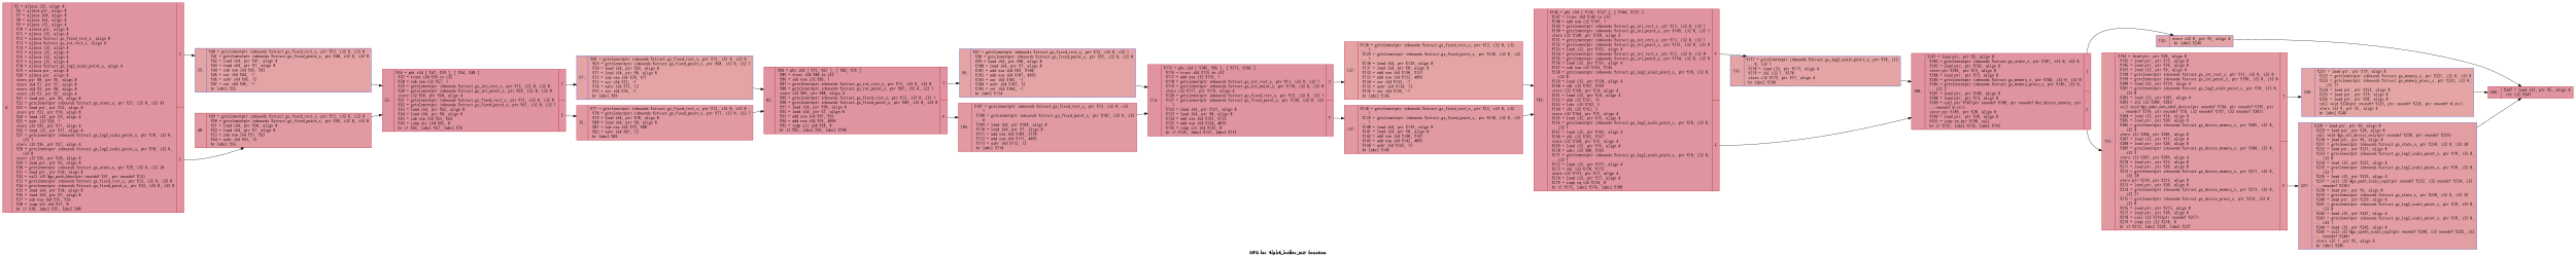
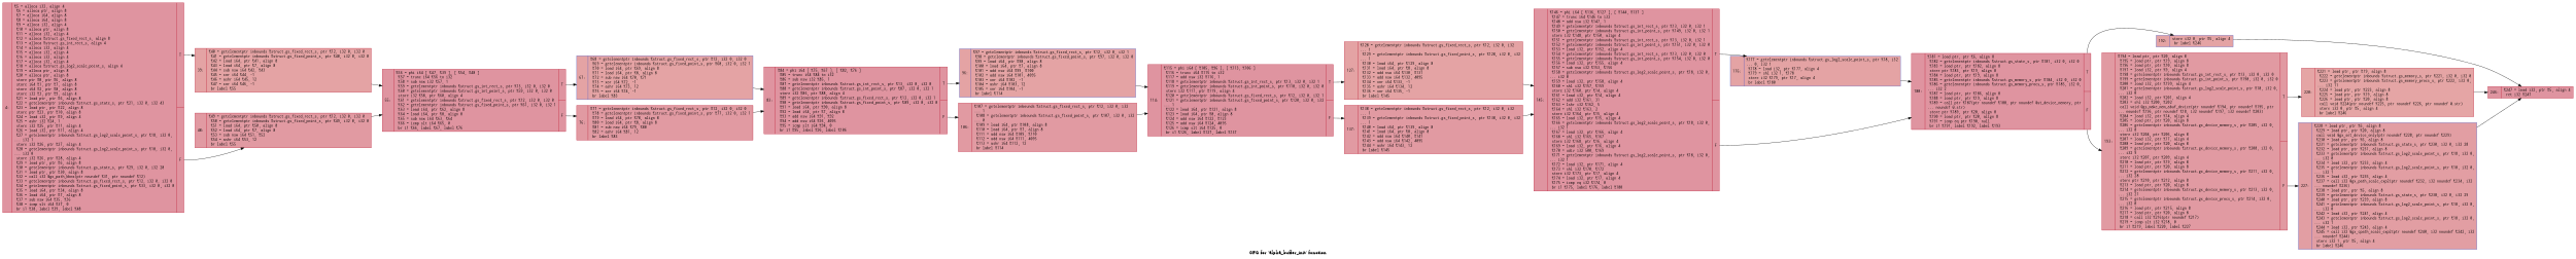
  digraph {
    label="CFG for 'alpha_buffer_init' function"
    rankdir=LR
    node [color="#b70d28ff" fillcolor="#b70d2870" fontname=Courier shape=record style=filled]
    n1 [label="{4:\l|  %5 = alloca i32, align 4\l  %6 = alloca ptr, align 8\l  %7 = alloca i64, align 8\l  %8 = alloca i64, align 8\l  %9 = alloca i32, align 4\l  %10 = alloca ptr, align 8\l  %11 = alloca i32, align 4\l  %12 = alloca %struct.gs_fixed_rect_s, align 8\l  %13 = alloca %struct.gs_int_rect_s, align 4\l  %14 = alloca i32, align 4\l  %15 = alloca i32, align 4\l  %16 = alloca i32, align 4\l  %17 = alloca i32, align 4\l  %18 = alloca %struct.gs_log2_scale_point_s, align 4\l  %19 = alloca ptr, align 8\l  %20 = alloca ptr, align 8\l  store ptr %0, ptr %6, align 8\l  store i64 %1, ptr %7, align 8\l  store i64 %2, ptr %8, align 8\l  store i32 %3, ptr %9, align 4\l  %21 = load ptr, ptr %6, align 8\l  %22 = getelementptr inbounds %struct.gs_state_s, ptr %21, i32 0, i32 43\l  %23 = load ptr, ptr %22, align 8\l  store ptr %23, ptr %10, align 8\l  %24 = load i32, ptr %9, align 4\l  %25 = ashr i32 %24, 1\l  store i32 %25, ptr %11, align 4\l  %26 = load i32, ptr %11, align 4\l  %27 = getelementptr inbounds %struct.gs_log2_scale_point_s, ptr %18, i32 0,\l... i32 1\l  store i32 %26, ptr %27, align 4\l  %28 = getelementptr inbounds %struct.gs_log2_scale_point_s, ptr %18, i32 0,\l... i32 0\l  store i32 %26, ptr %28, align 4\l  %29 = load ptr, ptr %6, align 8\l  %30 = getelementptr inbounds %struct.gs_state_s, ptr %29, i32 0, i32 28\l  %31 = load ptr, ptr %30, align 8\l  %32 = call i32 @gx_path_bbox(ptr noundef %31, ptr noundef %12)\l  %33 = getelementptr inbounds %struct.gs_fixed_rect_s, ptr %12, i32 0, i32 0\l  %34 = getelementptr inbounds %struct.gs_fixed_point_s, ptr %33, i32 0, i32 0\l  %35 = load i64, ptr %34, align 8\l  %36 = load i64, ptr %7, align 8\l  %37 = sub nsw i64 %35, %36\l  %38 = icmp slt i64 %37, 0\l  br i1 %38, label %39, label %48\l|{<s0>T|<s1>F}}"]
-   n2 [color="#3d50c3ff" fillcolor="#c32e3170" label="{39:\l|  %40 = getelementptr inbounds %struct.gs_fixed_rect_s, ptr %12, i32 0, i32 0\l  %41 = getelementptr inbounds %struct.gs_fixed_point_s, ptr %40, i32 0, i32 0\l  %42 = load i64, ptr %41, align 8\l  %43 = load i64, ptr %7, align 8\l  %44 = sub nsw i64 %42, %43\l  %45 = xor i64 %44, -1\l  %46 = ashr i64 %45, 12\l  %47 = xor i64 %46, -1\l  br label %55\l}"]
+   n2 [fillcolor="#c32e3170" label="{39:\l|  %40 = getelementptr inbounds %struct.gs_fixed_rect_s, ptr %12, i32 0, i32 0\l  %41 = getelementptr inbounds %struct.gs_fixed_point_s, ptr %40, i32 0, i32 0\l  %42 = load i64, ptr %41, align 8\l  %43 = load i64, ptr %7, align 8\l  %44 = sub nsw i64 %42, %43\l  %45 = xor i64 %44, -1\l  %46 = ashr i64 %45, 12\l  %47 = xor i64 %46, -1\l  br label %55\l}"]
    n3 [fillcolor="#bb1b2c70" label="{48:\l|  %49 = getelementptr inbounds %struct.gs_fixed_rect_s, ptr %12, i32 0, i32 0\l  %50 = getelementptr inbounds %struct.gs_fixed_point_s, ptr %49, i32 0, i32 0\l  %51 = load i64, ptr %50, align 8\l  %52 = load i64, ptr %7, align 8\l  %53 = sub nsw i64 %51, %52\l  %54 = ashr i64 %53, 12\l  br label %55\l}"]
    n4 [label="{55:\l|  %56 = phi i64 [ %47, %39 ], [ %54, %48 ]\l  %57 = trunc i64 %56 to i32\l  %58 = sub nsw i32 %57, 1\l  %59 = getelementptr inbounds %struct.gs_int_rect_s, ptr %13, i32 0, i32 0\l  %60 = getelementptr inbounds %struct.gs_int_point_s, ptr %59, i32 0, i32 0\l  store i32 %58, ptr %60, align 4\l  %61 = getelementptr inbounds %struct.gs_fixed_rect_s, ptr %12, i32 0, i32 0\l  %62 = getelementptr inbounds %struct.gs_fixed_point_s, ptr %61, i32 0, i32 1\l  %63 = load i64, ptr %62, align 8\l  %64 = load i64, ptr %8, align 8\l  %65 = sub nsw i64 %63, %64\l  %66 = icmp slt i64 %65, 0\l  br i1 %66, label %67, label %76\l|{<s0>T|<s1>F}}"]
    n5 [color="#3d50c3ff" fillcolor="#c32e3170" label="{67:\l|  %68 = getelementptr inbounds %struct.gs_fixed_rect_s, ptr %12, i32 0, i32 0\l  %69 = getelementptr inbounds %struct.gs_fixed_point_s, ptr %68, i32 0, i32 1\l  %70 = load i64, ptr %69, align 8\l  %71 = load i64, ptr %8, align 8\l  %72 = sub nsw i64 %70, %71\l  %73 = xor i64 %72, -1\l  %74 = ashr i64 %73, 12\l  %75 = xor i64 %74, -1\l  br label %83\l}"]
    n6 [fillcolor="#bb1b2c70" label="{76:\l|  %77 = getelementptr inbounds %struct.gs_fixed_rect_s, ptr %12, i32 0, i32 0\l  %78 = getelementptr inbounds %struct.gs_fixed_point_s, ptr %77, i32 0, i32 1\l  %79 = load i64, ptr %78, align 8\l  %80 = load i64, ptr %8, align 8\l  %81 = sub nsw i64 %79, %80\l  %82 = ashr i64 %81, 12\l  br label %83\l}"]
    n7 [label="{83:\l|  %84 = phi i64 [ %75, %67 ], [ %82, %76 ]\l  %85 = trunc i64 %84 to i32\l  %86 = sub nsw i32 %85, 1\l  %87 = getelementptr inbounds %struct.gs_int_rect_s, ptr %13, i32 0, i32 0\l  %88 = getelementptr inbounds %struct.gs_int_point_s, ptr %87, i32 0, i32 1\l  store i32 %86, ptr %88, align 4\l  %89 = getelementptr inbounds %struct.gs_fixed_rect_s, ptr %12, i32 0, i32 1\l  %90 = getelementptr inbounds %struct.gs_fixed_point_s, ptr %89, i32 0, i32 0\l  %91 = load i64, ptr %90, align 8\l  %92 = load i64, ptr %7, align 8\l  %93 = add nsw i64 %91, %92\l  %94 = add nsw i64 %93, 4095\l  %95 = icmp slt i64 %94, 0\l  br i1 %95, label %96, label %106\l|{<s0>T|<s1>F}}"]
    n8 [color="#3d50c3ff" fillcolor="#c32e3170" label="{96:\l|  %97 = getelementptr inbounds %struct.gs_fixed_rect_s, ptr %12, i32 0, i32 1\l  %98 = getelementptr inbounds %struct.gs_fixed_point_s, ptr %97, i32 0, i32 0\l  %99 = load i64, ptr %98, align 8\l  %100 = load i64, ptr %7, align 8\l  %101 = add nsw i64 %99, %100\l  %102 = add nsw i64 %101, 4095\l  %103 = xor i64 %102, -1\l  %104 = ashr i64 %103, 12\l  %105 = xor i64 %104, -1\l  br label %114\l}"]
    n9 [fillcolor="#bb1b2c70" label="{106:\l|  %107 = getelementptr inbounds %struct.gs_fixed_rect_s, ptr %12, i32 0, i32\l... 1\l  %108 = getelementptr inbounds %struct.gs_fixed_point_s, ptr %107, i32 0, i32\l... 0\l  %109 = load i64, ptr %108, align 8\l  %110 = load i64, ptr %7, align 8\l  %111 = add nsw i64 %109, %110\l  %112 = add nsw i64 %111, 4095\l  %113 = ashr i64 %112, 12\l  br label %114\l}"]
    n10 [label="{114:\l|  %115 = phi i64 [ %105, %96 ], [ %113, %106 ]\l  %116 = trunc i64 %115 to i32\l  %117 = add nsw i32 %116, 1\l  %118 = getelementptr inbounds %struct.gs_int_rect_s, ptr %13, i32 0, i32 1\l  %119 = getelementptr inbounds %struct.gs_int_point_s, ptr %118, i32 0, i32 0\l  store i32 %117, ptr %119, align 4\l  %120 = getelementptr inbounds %struct.gs_fixed_rect_s, ptr %12, i32 0, i32 1\l  %121 = getelementptr inbounds %struct.gs_fixed_point_s, ptr %120, i32 0, i32\l... 1\l  %122 = load i64, ptr %121, align 8\l  %123 = load i64, ptr %8, align 8\l  %124 = add nsw i64 %122, %123\l  %125 = add nsw i64 %124, 4095\l  %126 = icmp slt i64 %125, 0\l  br i1 %126, label %127, label %137\l|{<s0>T|<s1>F}}"]
    n11 [fillcolor="#c32e3170" label="{127:\l|  %128 = getelementptr inbounds %struct.gs_fixed_rect_s, ptr %12, i32 0, i32\l... 1\l  %129 = getelementptr inbounds %struct.gs_fixed_point_s, ptr %128, i32 0, i32\l... 1\l  %130 = load i64, ptr %129, align 8\l  %131 = load i64, ptr %8, align 8\l  %132 = add nsw i64 %130, %131\l  %133 = add nsw i64 %132, 4095\l  %134 = xor i64 %133, -1\l  %135 = ashr i64 %134, 12\l  %136 = xor i64 %135, -1\l  br label %145\l}"]
    n12 [fillcolor="#bb1b2c70" label="{137:\l|  %138 = getelementptr inbounds %struct.gs_fixed_rect_s, ptr %12, i32 0, i32\l... 1\l  %139 = getelementptr inbounds %struct.gs_fixed_point_s, ptr %138, i32 0, i32\l... 1\l  %140 = load i64, ptr %139, align 8\l  %141 = load i64, ptr %8, align 8\l  %142 = add nsw i64 %140, %141\l  %143 = add nsw i64 %142, 4095\l  %144 = ashr i64 %143, 12\l  br label %145\l}"]
    n13 [label="{145:\l|  %146 = phi i64 [ %136, %127 ], [ %144, %137 ]\l  %147 = trunc i64 %146 to i32\l  %148 = add nsw i32 %147, 1\l  %149 = getelementptr inbounds %struct.gs_int_rect_s, ptr %13, i32 0, i32 1\l  %150 = getelementptr inbounds %struct.gs_int_point_s, ptr %149, i32 0, i32 1\l  store i32 %148, ptr %150, align 4\l  %151 = getelementptr inbounds %struct.gs_int_rect_s, ptr %13, i32 0, i32 1\l  %152 = getelementptr inbounds %struct.gs_int_point_s, ptr %151, i32 0, i32 0\l  %153 = load i32, ptr %152, align 4\l  %154 = getelementptr inbounds %struct.gs_int_rect_s, ptr %13, i32 0, i32 0\l  %155 = getelementptr inbounds %struct.gs_int_point_s, ptr %154, i32 0, i32 0\l  %156 = load i32, ptr %155, align 4\l  %157 = sub nsw i32 %153, %156\l  %158 = getelementptr inbounds %struct.gs_log2_scale_point_s, ptr %18, i32 0,\l... i32 0\l  %159 = load i32, ptr %158, align 4\l  %160 = shl i32 %157, %159\l  store i32 %160, ptr %14, align 4\l  %161 = load i32, ptr %14, align 4\l  %162 = add i32 %161, 31\l  %163 = lshr i32 %162, 5\l  %164 = shl i32 %163, 2\l  store i32 %164, ptr %15, align 4\l  %165 = load i32, ptr %15, align 4\l  %166 = getelementptr inbounds %struct.gs_log2_scale_point_s, ptr %18, i32 0,\l... i32 1\l  %167 = load i32, ptr %166, align 4\l  %168 = shl i32 %165, %167\l  store i32 %168, ptr %16, align 4\l  %169 = load i32, ptr %16, align 4\l  %170 = udiv i32 500, %169\l  %171 = getelementptr inbounds %struct.gs_log2_scale_point_s, ptr %18, i32 0,\l... i32 1\l  %172 = load i32, ptr %171, align 4\l  %173 = shl i32 %170, %172\l  store i32 %173, ptr %17, align 4\l  %174 = load i32, ptr %17, align 4\l  %175 = icmp eq i32 %174, 0\l  br i1 %175, label %176, label %180\l|{<s0>T|<s1>F}}"]
    n14 [color="#3d50c3ff" fillcolor="#c32e3170" label="{176:\l|  %177 = getelementptr inbounds %struct.gs_log2_scale_point_s, ptr %18, i32\l... 0, i32 1\l  %178 = load i32, ptr %177, align 4\l  %179 = shl i32 1, %178\l  store i32 %179, ptr %17, align 4\l  br label %180\l}"]
    n15 [label="{180:\l|  %181 = load ptr, ptr %6, align 8\l  %182 = getelementptr inbounds %struct.gs_state_s, ptr %181, i32 0, i32 0\l  %183 = load ptr, ptr %182, align 8\l  store ptr %183, ptr %19, align 8\l  %184 = load ptr, ptr %19, align 8\l  %185 = getelementptr inbounds %struct.gs_memory_s, ptr %184, i32 0, i32 0\l  %186 = getelementptr inbounds %struct.gs_memory_procs_s, ptr %185, i32 0,\l... i32 2\l  %187 = load ptr, ptr %186, align 8\l  %188 = load ptr, ptr %19, align 8\l  %189 = call ptr %187(ptr noundef %188, ptr noundef @st_device_memory, ptr\l... noundef @.str)\l  store ptr %189, ptr %20, align 8\l  %190 = load ptr, ptr %20, align 8\l  %191 = icmp eq ptr %190, null\l  br i1 %191, label %192, label %193\l|{<s0>T|<s1>F}}"]
    n16 [color="#3d50c3ff" fillcolor="#c32e3170" label="{192:\l|  store i32 0, ptr %5, align 4\l  br label %246\l}"]
    n17 [fillcolor="#bb1b2c70" label="{193:\l|  %194 = load ptr, ptr %20, align 8\l  %195 = load ptr, ptr %19, align 8\l  %196 = load ptr, ptr %10, align 8\l  %197 = load i32, ptr %9, align 4\l  %198 = getelementptr inbounds %struct.gs_int_rect_s, ptr %13, i32 0, i32 0\l  %199 = getelementptr inbounds %struct.gs_int_point_s, ptr %198, i32 0, i32 0\l  %200 = load i32, ptr %199, align 4\l  %201 = getelementptr inbounds %struct.gs_log2_scale_point_s, ptr %18, i32 0,\l... i32 0\l  %202 = load i32, ptr %201, align 4\l  %203 = shl i32 %200, %202\l  call void @gs_make_mem_abuf_device(ptr noundef %194, ptr noundef %195, ptr\l... noundef %196, ptr noundef %18, i32 noundef %197, i32 noundef %203)\l  %204 = load i32, ptr %14, align 4\l  %205 = load ptr, ptr %20, align 8\l  %206 = getelementptr inbounds %struct.gx_device_memory_s, ptr %205, i32 0,\l... i32 8\l  store i32 %204, ptr %206, align 8\l  %207 = load i32, ptr %17, align 4\l  %208 = load ptr, ptr %20, align 8\l  %209 = getelementptr inbounds %struct.gx_device_memory_s, ptr %208, i32 0,\l... i32 9\l  store i32 %207, ptr %209, align 4\l  %210 = load ptr, ptr %19, align 8\l  %211 = load ptr, ptr %20, align 8\l  %212 = getelementptr inbounds %struct.gx_device_memory_s, ptr %211, i32 0,\l... i32 28\l  store ptr %210, ptr %212, align 8\l  %213 = load ptr, ptr %20, align 8\l  %214 = getelementptr inbounds %struct.gx_device_memory_s, ptr %213, i32 0,\l... i32 21\l  %215 = getelementptr inbounds %struct.gx_device_procs_s, ptr %214, i32 0,\l... i32 0\l  %216 = load ptr, ptr %215, align 8\l  %217 = load ptr, ptr %20, align 8\l  %218 = call i32 %216(ptr noundef %217)\l  %219 = icmp slt i32 %218, 0\l  br i1 %219, label %220, label %227\l|{<s0>T|<s1>F}}"]
    n18 [label="{246:\l|  %247 = load i32, ptr %5, align 4\l  ret i32 %247\l}"]
-   n19 [color="#3d50c3ff" fillcolor="#c5333470" label="{220:\l|  %221 = load ptr, ptr %19, align 8\l  %222 = getelementptr inbounds %struct.gs_memory_s, ptr %221, i32 0, i32 0\l  %223 = getelementptr inbounds %struct.gs_memory_procs_s, ptr %222, i32 0,\l... i32 11\l  %224 = load ptr, ptr %223, align 8\l  %225 = load ptr, ptr %19, align 8\l  %226 = load ptr, ptr %20, align 8\l  call void %224(ptr noundef %225, ptr noundef %226, ptr noundef @.str)\l  store i32 0, ptr %5, align 4\l  br label %246\l}"]
+   n19 [fillcolor="#c5333470" label="{220:\l|  %221 = load ptr, ptr %19, align 8\l  %222 = getelementptr inbounds %struct.gs_memory_s, ptr %221, i32 0, i32 0\l  %223 = getelementptr inbounds %struct.gs_memory_procs_s, ptr %222, i32 0,\l... i32 11\l  %224 = load ptr, ptr %223, align 8\l  %225 = load ptr, ptr %19, align 8\l  %226 = load ptr, ptr %20, align 8\l  call void %224(ptr noundef %225, ptr noundef %226, ptr noundef @.str)\l  store i32 0, ptr %5, align 4\l  br label %246\l}"]
    n20 [color="#3d50c3ff" fillcolor="#be242e70" label="{227:\l|  %228 = load ptr, ptr %6, align 8\l  %229 = load ptr, ptr %20, align 8\l  call void @gx_set_device_only(ptr noundef %228, ptr noundef %229)\l  %230 = load ptr, ptr %6, align 8\l  %231 = getelementptr inbounds %struct.gs_state_s, ptr %230, i32 0, i32 28\l  %232 = load ptr, ptr %231, align 8\l  %233 = getelementptr inbounds %struct.gs_log2_scale_point_s, ptr %18, i32 0,\l... i32 0\l  %234 = load i32, ptr %233, align 4\l  %235 = getelementptr inbounds %struct.gs_log2_scale_point_s, ptr %18, i32 0,\l... i32 1\l  %236 = load i32, ptr %235, align 4\l  %237 = call i32 @gx_path_scale_exp2(ptr noundef %232, i32 noundef %234, i32\l... noundef %236)\l  %238 = load ptr, ptr %6, align 8\l  %239 = getelementptr inbounds %struct.gs_state_s, ptr %238, i32 0, i32 29\l  %240 = load ptr, ptr %239, align 8\l  %241 = getelementptr inbounds %struct.gs_log2_scale_point_s, ptr %18, i32 0,\l... i32 0\l  %242 = load i32, ptr %241, align 4\l  %243 = getelementptr inbounds %struct.gs_log2_scale_point_s, ptr %18, i32 0,\l... i32 1\l  %244 = load i32, ptr %243, align 4\l  %245 = call i32 @gx_cpath_scale_exp2(ptr noundef %240, i32 noundef %242, i32\l... noundef %244)\l  store i32 1, ptr %5, align 4\l  br label %246\l}"]
    n1 -> n2 [tailport=s0]
    n1 -> n3 [tailport=s1]
    n2 -> n4
    n3 -> n4
    n4 -> n5 [tailport=s0]
    n4 -> n6 [tailport=s1]
    n5 -> n7
    n6 -> n7
    n7 -> n8 [tailport=s0]
    n7 -> n9 [tailport=s1]
    n8 -> n10
    n9 -> n10
    n10 -> n11 [tailport=s0]
    n10 -> n12 [tailport=s1]
    n11 -> n13
    n12 -> n13
    n13 -> n14 [tailport=s0]
    n13 -> n15 [tailport=s1]
    n14 -> n15
    n15 -> n16 [tailport=s0]
    n15 -> n17 [tailport=s1]
    n16 -> n18
    n17 -> n19 [tailport=s0]
    n17 -> n20 [tailport=s1]
    n19 -> n18
    n20 -> n18
  }
